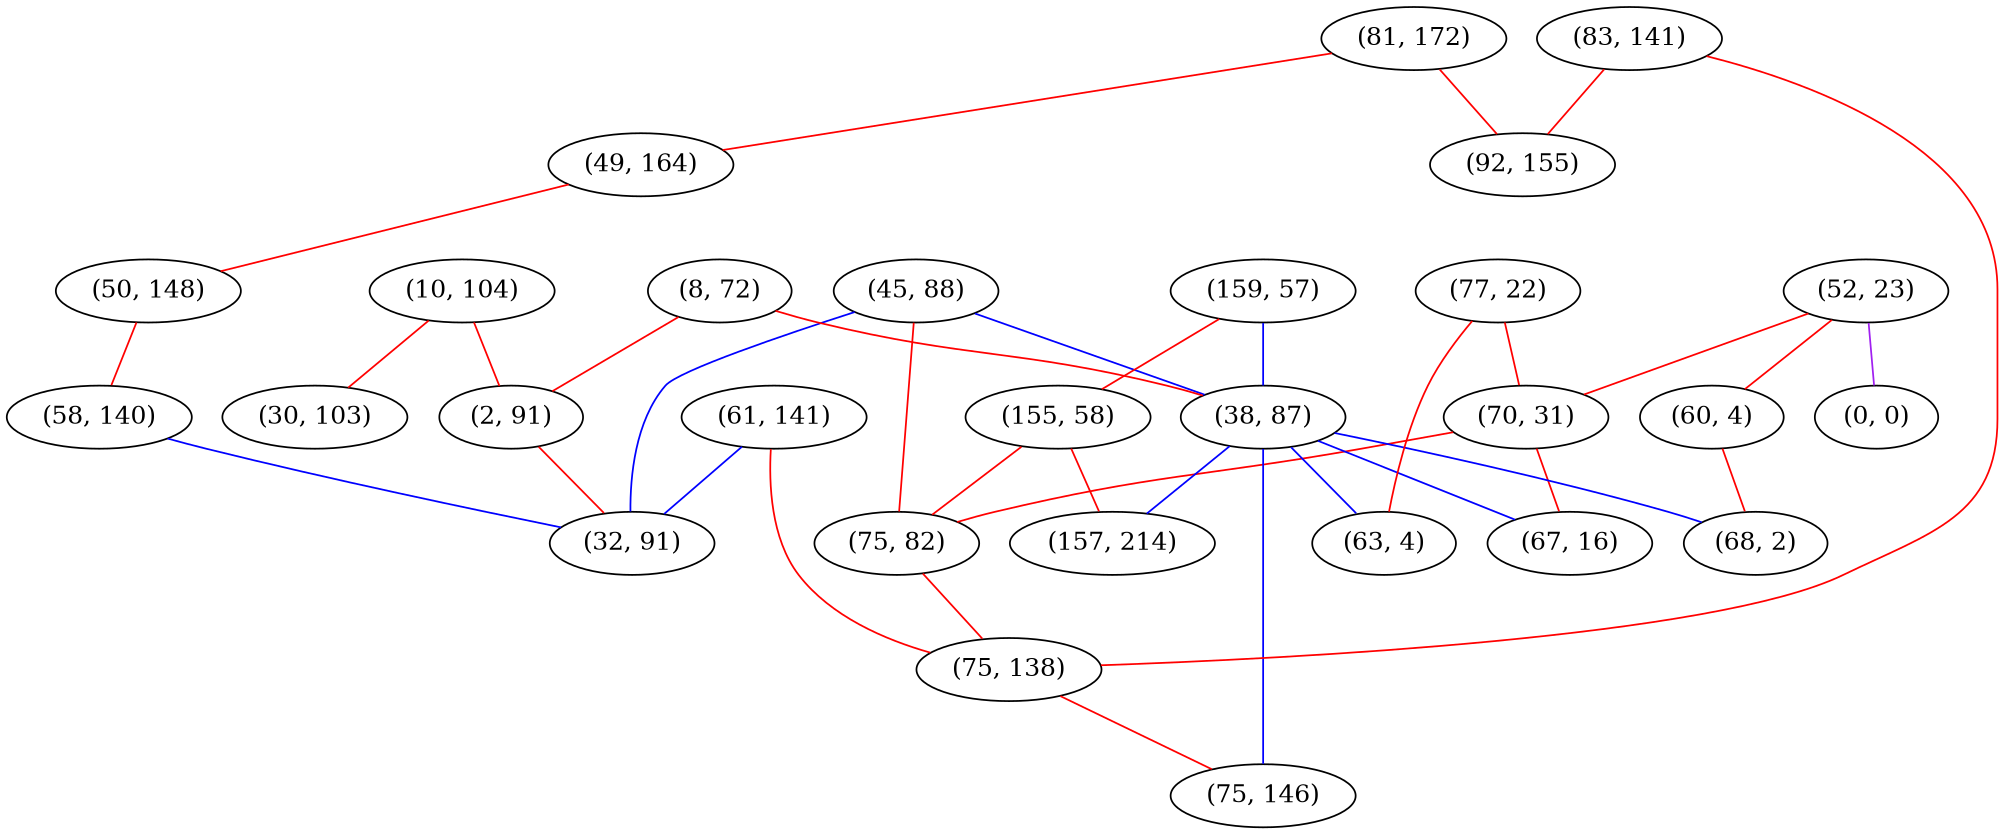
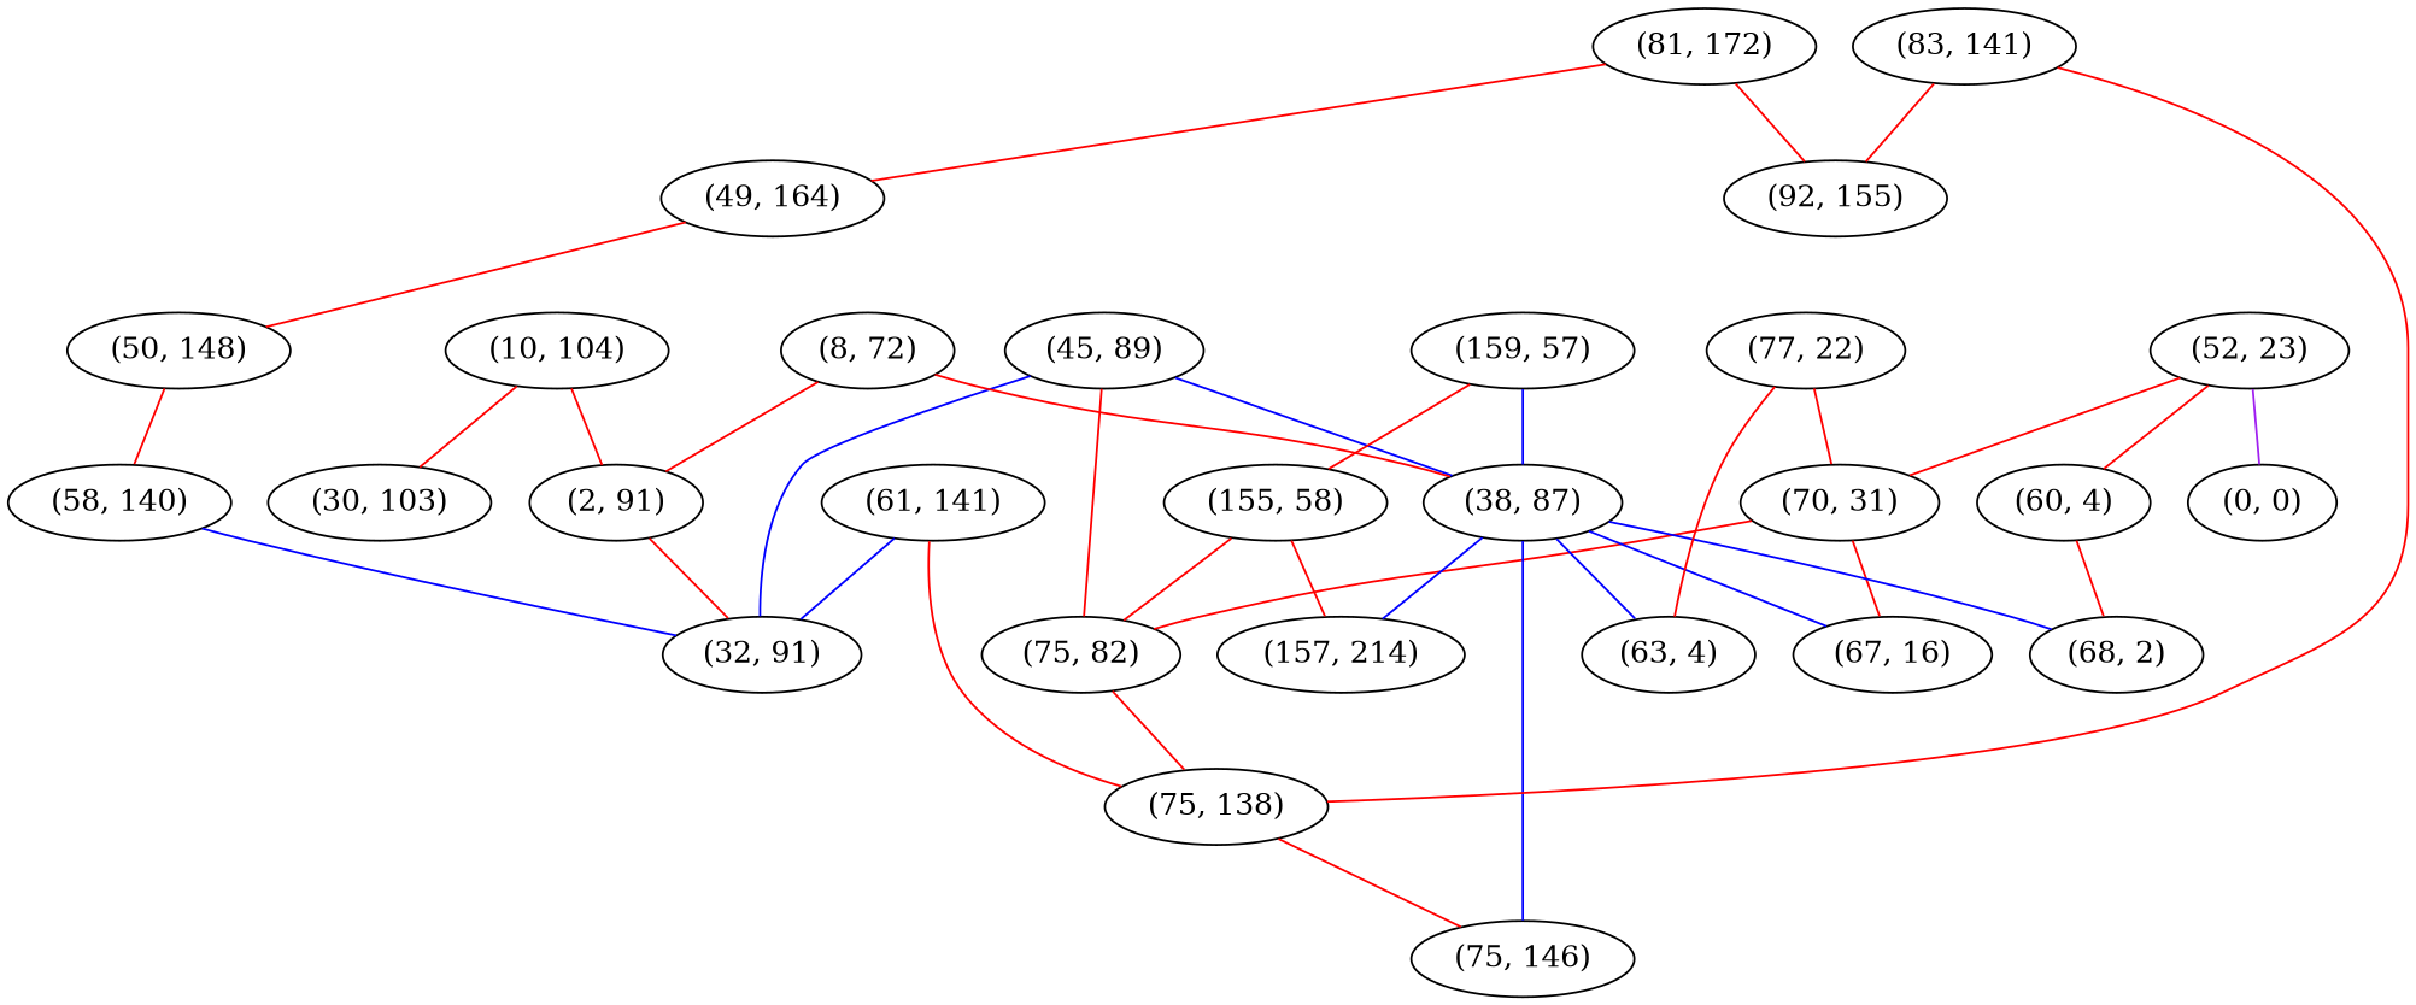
  graph {
    edge [color=red weight=1]
    "(10, 104)"
    "(30, 103)"
    "(2, 91)"
    "(32, 91)"
    "(52, 23)"
    "(60, 4)"
    "(70, 31)"
    "(0, 0)"
    "(68, 2)"
    "(75, 82)"
    "(67, 16)"
-   "(45, 89)" [label="(45, 88)"]
+   "(45, 89)"
    "(38, 87)"
    "(63, 4)"
    "(157, 214)"
    "(75, 146)"
    "(75, 138)"
    "(83, 141)"
    "(92, 155)"
    "(77, 22)"
    "(81, 172)"
    "(49, 164)"
    "(50, 148)"
    "(159, 57)"
    "(155, 58)"
    "(58, 140)"
    "(8, 72)"
    "(61, 141)"
    "(10, 104)" -- "(30, 103)"
    "(10, 104)" -- "(2, 91)"
    "(2, 91)" -- "(32, 91)"
    "(52, 23)" -- "(60, 4)"
    "(52, 23)" -- "(70, 31)"
    "(52, 23)" -- "(0, 0)" [color=purple weight=4]
    "(60, 4)" -- "(68, 2)"
    "(70, 31)" -- "(75, 82)"
    "(70, 31)" -- "(67, 16)"
    "(75, 82)" -- "(75, 138)"
    "(45, 89)" -- "(32, 91)" [color=blue weight=3]
    "(45, 89)" -- "(75, 82)"
    "(45, 89)" -- "(38, 87)" [color=blue weight=3]
    "(38, 87)" -- "(68, 2)" [color=blue weight=3]
    "(38, 87)" -- "(67, 16)" [color=blue weight=3]
    "(38, 87)" -- "(63, 4)" [color=blue weight=3]
    "(38, 87)" -- "(157, 214)" [color=blue weight=3]
    "(38, 87)" -- "(75, 146)" [color=blue weight=3]
    "(75, 138)" -- "(75, 146)"
    "(83, 141)" -- "(75, 138)"
    "(83, 141)" -- "(92, 155)"
    "(77, 22)" -- "(70, 31)"
    "(77, 22)" -- "(63, 4)"
    "(81, 172)" -- "(92, 155)"
    "(81, 172)" -- "(49, 164)"
    "(49, 164)" -- "(50, 148)"
    "(50, 148)" -- "(58, 140)"
    "(159, 57)" -- "(38, 87)" [color=blue weight=3]
    "(159, 57)" -- "(155, 58)"
    "(155, 58)" -- "(75, 82)"
    "(155, 58)" -- "(157, 214)"
    "(58, 140)" -- "(32, 91)" [color=blue weight=3]
    "(8, 72)" -- "(2, 91)"
    "(8, 72)" -- "(38, 87)"
    "(61, 141)" -- "(32, 91)" [color=blue weight=3]
    "(61, 141)" -- "(75, 138)"
  }
